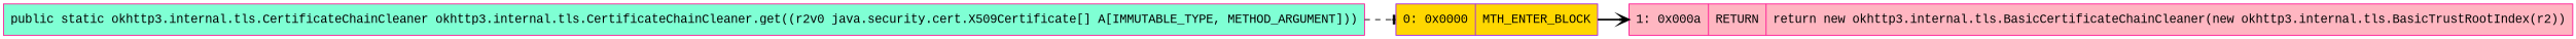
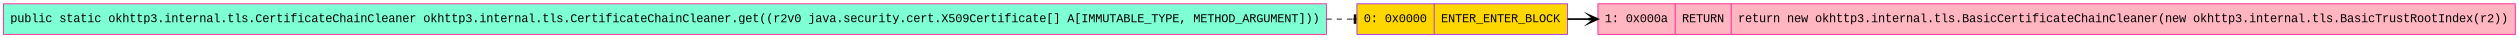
  digraph {
    rankdir=LR
    fontname="Liberation Mono"
    node [shape=record style=filled color=deeppink fontname="Liberation Mono"]
    edge [fontname="Liberation Mono"]
-   n1 [label="{0\:\ 0x0000|MTH_ENTER_BLOCK\l}" fillcolor=gold color=purple]
+   n1 [label="{0\:\ 0x0000|ENTER_ENTER_BLOCK\l}" fillcolor=gold color=purple]
    n2 [label="{1\:\ 0x000a|RETURN\l|return new okhttp3.internal.tls.BasicCertificateChainCleaner(new okhttp3.internal.tls.BasicTrustRootIndex(r2))\l}" fillcolor=lightpink]
    n3 [label="{public static okhttp3.internal.tls.CertificateChainCleaner okhttp3.internal.tls.CertificateChainCleaner.get((r2v0 java.security.cert.X509Certificate[] A[IMMUTABLE_TYPE, METHOD_ARGUMENT])) }" fillcolor=aquamarine]
    n1 -> n2 [style=bold arrowhead=vee]
    n3 -> n1 [style=dashed arrowhead=tee]
  }
